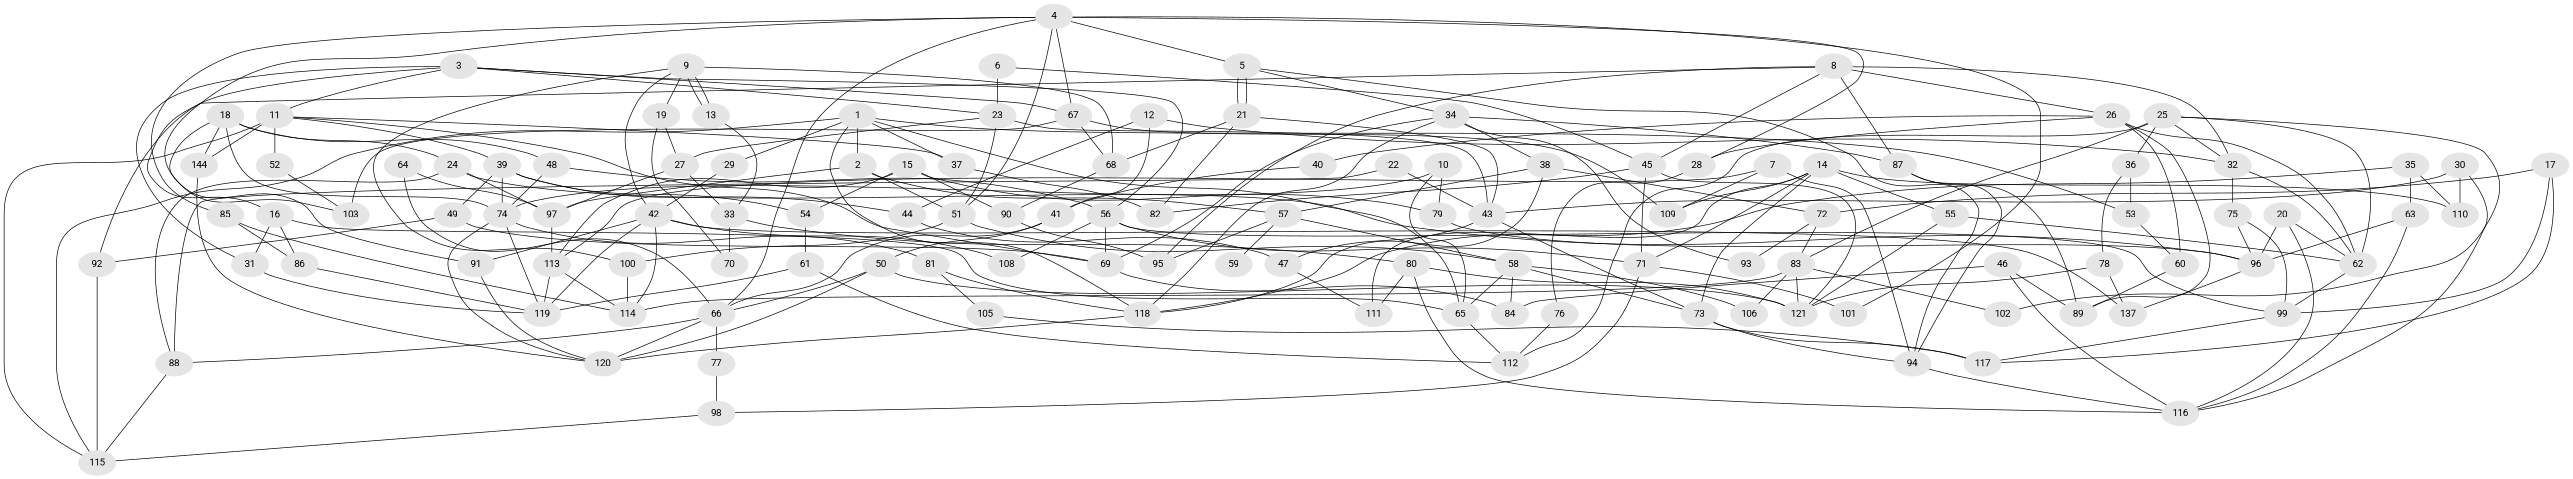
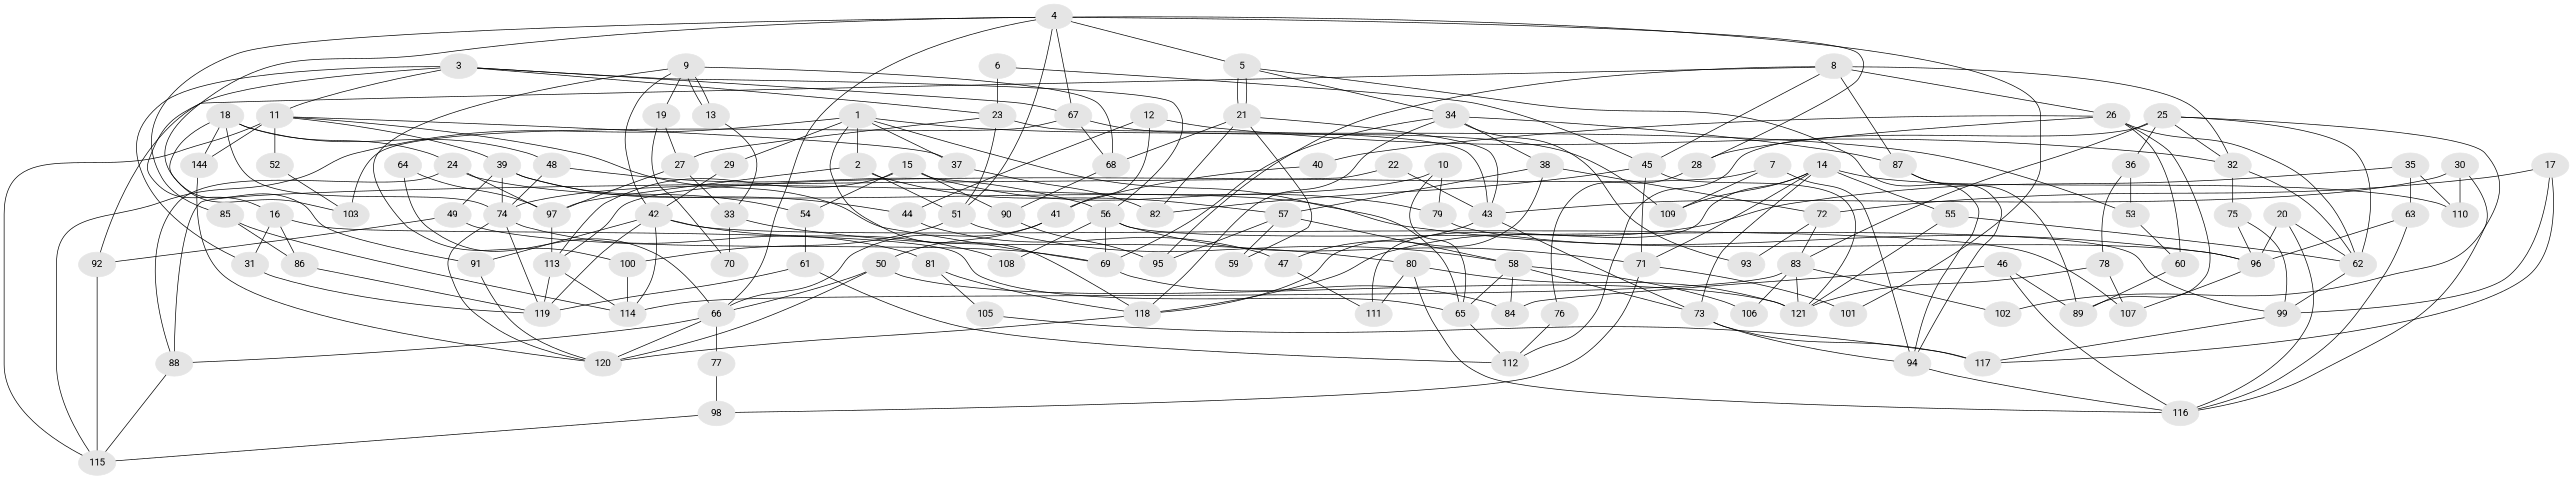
  graph {
    fontname=Roboto
    node [color=gray90 fontname=Roboto style=filled]
    edge [fontname=Roboto]
    1
    2
    29
    37
    53
    65
    115
    118
    51
    57
    97
    42
    82
    60
    112
    120
    100
    58
    95
    59
    113
    3
    11
    16
    23
    31
    56
    67
    39
    52
    69
    n32 [label=144]
    86
    43
    27
    119
    71
    99
    108
    103
    109
    68
    4
    5
    28
    66
    85
    101
    21
    34
    94
    76
    88
    77
    114
    87
    38
    93
    116
    6
    45
    121
    7
    8
    26
    32
    92
    62
    40
    89
    75
    9
    13
    19
    33
    70
    91
-   107 [label=137]
+   107
    90
    10
    74
    79
    81
    96
    44
    54
    49
    84
    12
    41
    50
    47
    80
    14
    55
    73
    110
    111
    98
    117
    15
    61
    17
    72
    83
    18
    24
    48
    20
    22
    25
    36
    102
    78
    106
    30
    35
    63
    46
    64
    105
    1 -- 2
    1 -- 29
    1 -- 37
    1 -- 53
    1 -- 65
    1 -- 115
    1 -- 118
    2 -- 51
    2 -- 57
    2 -- 97
    29 -- 42
    37 -- 82
    53 -- 60
    65 -- 112
    118 -- 120
    51 -- 100
    51 -- 58
    57 -- 58
    57 -- 95
    57 -- 59
    97 -- 113
    42 -- 119
    42 -- 108
    42 -- 114
    42 -- 91
    42 -- 107
    60 -- 89
    100 -- 114
    58 -- 65
    58 -- 84
    58 -- 73
    58 -- 106
    113 -- 119
    113 -- 114
    3 -- 11
    3 -- 16
    3 -- 23
    3 -- 31
    3 -- 56
    3 -- 67
    11 -- 37
    11 -- 115
    11 -- 39
    11 -- 52
    11 -- 69
    11 -- n32
    16 -- 65
    16 -- 31
    16 -- 86
    23 -- 51
    23 -- 43
    23 -- 27
    31 -- 119
    56 -- 69
    56 -- 71
    56 -- 99
    56 -- 108
    67 -- 103
    67 -- 109
    67 -- 68
    39 -- 74
    39 -- 44
    39 -- 54
    39 -- 49
    52 -- 103
    69 -- 84
    n32 -- 120
    86 -- 119
    43 -- 47
    43 -- 73
    27 -- 97
    27 -- 33
    71 -- 101
    71 -- 98
    99 -- 117
    68 -- 90
    4 -- 51
    4 -- 67
    4 -- 103
    4 -- 5
    4 -- 28
    4 -- 66
    4 -- 85
    4 -- 101
    5 -- 21
    5 -- 21
    5 -- 34
    5 -- 94
    28 -- 76
    66 -- 120
    66 -- 88
    66 -- 77
    85 -- 86
    85 -- 114
    21 -- 82
+   21 -- 59
    21 -- 43
    21 -- 68
    34 -- 118
    34 -- 69
    34 -- 87
    34 -- 38
    34 -- 93
    94 -- 116
    76 -- 112
    88 -- 115
    77 -- 98
    87 -- 94
    87 -- 89
    38 -- 118
    38 -- 57
    38 -- 72
    6 -- 23
    6 -- 45
    45 -- 82
    45 -- 71
    45 -- 121
    7 -- 113
    7 -- 109
    7 -- 94
    8 -- 95
    8 -- 87
    8 -- 45
    8 -- 26
    8 -- 32
    8 -- 92
    26 -- 60
    26 -- 28
    26 -- 62
    26 -- 40
    26 -- 89
    32 -- 62
    32 -- 75
    92 -- 115
    62 -- 99
    40 -- 41
    75 -- 99
    75 -- 96
    9 -- 42
    9 -- 100
    9 -- 68
    9 -- 13
    9 -- 13
    9 -- 19
    13 -- 33
    19 -- 27
    19 -- 70
    33 -- 70
    33 -- 80
    91 -- 120
    90 -- 95
    10 -- 65
    10 -- 74
    10 -- 79
    74 -- 120
    74 -- 119
    74 -- 81
    79 -- 96
    81 -- 118
    81 -- 105
    96 -- 107
    44 -- 47
    54 -- 61
    49 -- 69
    49 -- 92
    12 -- 32
    12 -- 44
    12 -- 41
    41 -- 66
    41 -- 50
    50 -- 120
    50 -- 66
    50 -- 121
    47 -- 111
    80 -- 116
    80 -- 121
    80 -- 111
    14 -- 71
    14 -- 109
    14 -- 55
    14 -- 73
    14 -- 110
    14 -- 111
    55 -- 121
    55 -- 62
    73 -- 94
    73 -- 117
    98 -- 115
    15 -- 113
    15 -- 90
    15 -- 79
    15 -- 54
    61 -- 112
    61 -- 119
    17 -- 99
    17 -- 117
    17 -- 72
    72 -- 93
    72 -- 83
    83 -- 114
    83 -- 121
    83 -- 102
    83 -- 106
    18 -- n32
    18 -- 91
    18 -- 74
    18 -- 24
    18 -- 48
    24 -- 97
    24 -- 88
    24 -- 96
    48 -- 56
    48 -- 74
    20 -- 116
    20 -- 62
    20 -- 96
    22 -- 43
    22 -- 88
    25 -- 112
    25 -- 32
    25 -- 62
    25 -- 83
    25 -- 36
    25 -- 102
    36 -- 53
    36 -- 78
    78 -- 121
    78 -- 107
    30 -- 43
    30 -- 116
    30 -- 110
    35 -- 118
    35 -- 110
    35 -- 63
    63 -- 116
    63 -- 96
    46 -- 116
    46 -- 89
    46 -- 84
    64 -- 97
    64 -- 66
    105 -- 117
  }
